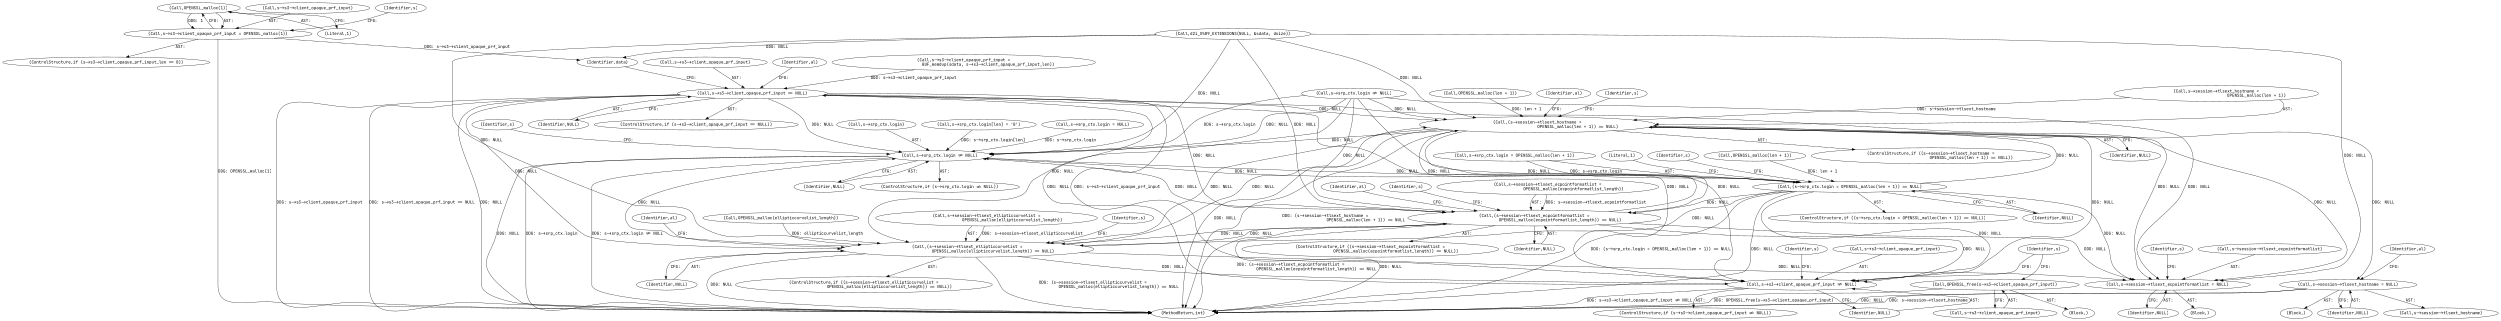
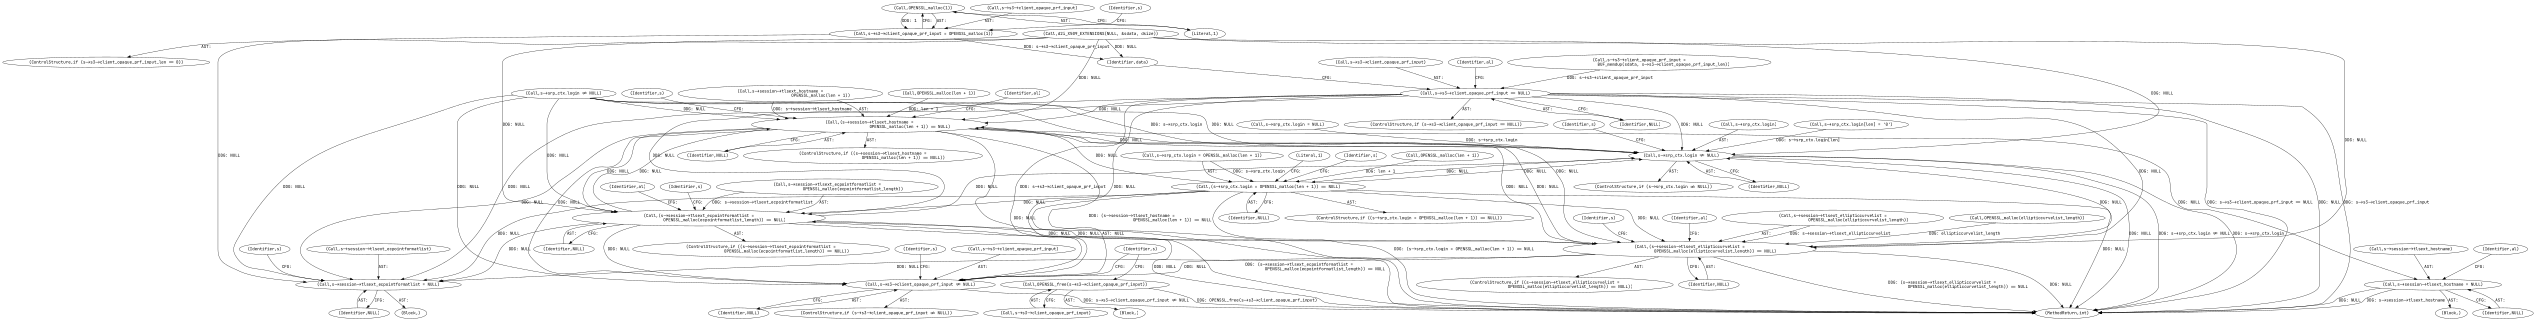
  digraph {
    fontname="JetBrains Mono"
    node [fontname="JetBrains Mono"]
    edge [fontname="JetBrains Mono"]
    n1 [label="(Call,OPENSSL_malloc(1))"]
    n2 [label="(Call,s->s3->client_opaque_prf_input = OPENSSL_malloc(1))"]
    n3 [label="(Literal,1)"]
    n4 [label="(MethodReturn,int)"]
    n5 [label="(ControlStructure,if (s->s3->client_opaque_prf_input_len == 0))"]
    n6 [label="(Identifier,data)"]
    n7 [label="(Call,s->s3->client_opaque_prf_input == NULL)"]
    n8 [label="(Call,(s->session->tlsext_hostname =\n                                 OPENSSL_malloc(len + 1)) == NULL)"]
    n9 [label="(Call,s->srp_ctx.login != NULL)"]
    n10 [label="(Call,s->session->tlsext_ecpointformatlist = NULL)"]
    n11 [label="(Call,(s->session->tlsext_ecpointformatlist =\n                     OPENSSL_malloc(ecpointformatlist_length)) == NULL)"]
    n12 [label="(Call,(s->session->tlsext_ellipticcurvelist =\n                     OPENSSL_malloc(ellipticcurvelist_length)) == NULL)"]
    n13 [label="(Call,s->s3->client_opaque_prf_input != NULL)"]
    n14 [label="(ControlStructure,if (s->s3->client_opaque_prf_input == NULL))"]
    n15 [label="(Identifier,NULL)"]
    n16 [label="(Call,s->session->tlsext_hostname = NULL)"]
    n17 [label="(Identifier,NULL)"]
    n18 [label="(ControlStructure,if ((s->session->tlsext_hostname =\n                                 OPENSSL_malloc(len + 1)) == NULL))"]
    n19 [label="(Call,(s->srp_ctx.login = OPENSSL_malloc(len + 1)) == NULL)"]
    n20 [label="(Identifier,NULL)"]
    n21 [label="(ControlStructure,if (s->srp_ctx.login != NULL))"]
    n22 [label="(Block,)"]
    n23 [label="(Identifier,NULL)"]
    n24 [label="(Identifier,NULL)"]
    n25 [label="(ControlStructure,if ((s->session->tlsext_ecpointformatlist =\n                     OPENSSL_malloc(ecpointformatlist_length)) == NULL))"]
    n26 [label="(ControlStructure,if ((s->session->tlsext_ellipticcurvelist =\n                     OPENSSL_malloc(ellipticcurvelist_length)) == NULL))"]
    n27 [label="(Identifier,NULL)"]
    n28 [label="(Identifier,NULL)"]
    n29 [label="(ControlStructure,if (s->s3->client_opaque_prf_input != NULL))"]
    n30 [label="(Block,)"]
    n31 [label="(Identifier,NULL)"]
    n32 [label="(Identifier,NULL)"]
    n33 [label="(ControlStructure,if ((s->srp_ctx.login = OPENSSL_malloc(len + 1)) == NULL))"]
    n34 [label="(Call,OPENSSL_free(s->s3->client_opaque_prf_input))"]
    n35 [label="(Block,)"]
    n36 [label="(Call,s->s3->client_opaque_prf_input)"]
    n37 [label="(Call,s->s3->client_opaque_prf_input)"]
    n38 [label="(Literal,1)"]
    n39 [label="(Identifier,s)"]
    n40 [label="(Identifier,s)"]
    n41 [label="(Identifier,s)"]
    n42 [label="(Call,s->s3->client_opaque_prf_input)"]
    n43 [label="(Identifier,s)"]
    n44 [label="(Identifier,s)"]
    n45 [label="(Call,s->srp_ctx.login != NULL)"]
    n46 [label="(Call,s->session->tlsext_hostname)"]
    n47 [label="(Identifier,al)"]
    n48 [label="(Call,s->srp_ctx.login)"]
    n49 [label="(Call,s->s3->client_opaque_prf_input)"]
    n50 [label="(Call,s->srp_ctx.login[len] = '\0')"]
    n51 [label="(Call,OPENSSL_malloc(len + 1))"]
    n52 [label="(Call,OPENSSL_malloc(len + 1))"]
    n53 [label="(Identifier,al)"]
    n54 [label="(Identifier,al)"]
    n55 [label="(Identifier,s)"]
    n56 [label="(Identifier,s)"]
    n57 [label="(Call,s->srp_ctx.login = NULL)"]
    n58 [label="(Call,s->session->tlsext_ecpointformatlist)"]
    n59 [label="(Call,s->session->tlsext_ecpointformatlist =\n                     OPENSSL_malloc(ecpointformatlist_length))"]
    n60 [label="(Call,s->session->tlsext_ellipticcurvelist =\n                     OPENSSL_malloc(ellipticcurvelist_length))"]
    n61 [label="(Identifier,al)"]
    n62 [label="(Identifier,al)"]
    n63 [label="(Call,s->srp_ctx.login = OPENSSL_malloc(len + 1))"]
    n64 [label="(Call,s->session->tlsext_hostname =\n                                 OPENSSL_malloc(len + 1))"]
    n65 [label="(Identifier,s)"]
    n66 [label="(Call,OPENSSL_malloc(ellipticcurvelist_length))"]
    n67 [label="(Identifier,s)"]
    n68 [label="(Call,d2i_X509_EXTENSIONS(NULL, &sdata, dsize))"]
    n69 [label="(Call,s->s3->client_opaque_prf_input =\n                    BUF_memdup(sdata, s->s3->client_opaque_prf_input_len))"]
    n1 -> n2 [label="AST: "]
    n1 -> n2 [label="DDG: 1"]
    n1 -> n3 [label="CFG: "]
    n2 -> n1 [label="CFG: "]
-   n2 -> n4 [label="DDG: OPENSSL_malloc(1)"]
    n2 -> n5 [label="AST: "]
    n2 -> n6 [label="DDG: s->s3->client_opaque_prf_input"]
    n3 -> n1 [label="AST: "]
    n6 -> n7 [label="CFG: "]
    n7 -> n4 [label="DDG: s->s3->client_opaque_prf_input"]
    n7 -> n4 [label="DDG: s->s3->client_opaque_prf_input == NULL"]
    n7 -> n4 [label="DDG: NULL"]
    n7 -> n8 [label="DDG: NULL"]
    n7 -> n9 [label="DDG: NULL"]
    n7 -> n10 [label="DDG: NULL"]
    n7 -> n11 [label="DDG: NULL"]
    n7 -> n12 [label="DDG: NULL"]
    n7 -> n13 [label="DDG: s->s3->client_opaque_prf_input"]
    n7 -> n13 [label="DDG: NULL"]
    n7 -> n14 [label="AST: "]
    n7 -> n15 [label="CFG: "]
    n8 -> n4 [label="DDG: NULL"]
    n8 -> n4 [label="DDG: (s->session->tlsext_hostname =\n                                 OPENSSL_malloc(len + 1)) == NULL"]
    n8 -> n9 [label="DDG: NULL"]
    n8 -> n10 [label="DDG: NULL"]
    n8 -> n11 [label="DDG: NULL"]
    n8 -> n12 [label="DDG: NULL"]
    n8 -> n13 [label="DDG: NULL"]
    n8 -> n16 [label="DDG: NULL"]
    n8 -> n17 [label="CFG: "]
    n8 -> n18 [label="AST: "]
    n9 -> n4 [label="DDG: NULL"]
    n9 -> n4 [label="DDG: s->srp_ctx.login != NULL"]
    n9 -> n4 [label="DDG: s->srp_ctx.login"]
    n9 -> n19 [label="DDG: NULL"]
    n9 -> n20 [label="CFG: "]
    n9 -> n21 [label="AST: "]
    n10 -> n22 [label="AST: "]
    n10 -> n23 [label="CFG: "]
    n11 -> n4 [label="DDG: NULL"]
    n11 -> n4 [label="DDG: (s->session->tlsext_ecpointformatlist =\n                     OPENSSL_malloc(ecpointformatlist_length)) == NULL"]
    n11 -> n8 [label="DDG: NULL"]
    n11 -> n9 [label="DDG: NULL"]
    n11 -> n10 [label="DDG: NULL"]
    n11 -> n12 [label="DDG: NULL"]
    n11 -> n13 [label="DDG: NULL"]
    n11 -> n24 [label="CFG: "]
    n11 -> n25 [label="AST: "]
    n12 -> n4 [label="DDG: (s->session->tlsext_ellipticcurvelist =\n                     OPENSSL_malloc(ellipticcurvelist_length)) == NULL"]
    n12 -> n4 [label="DDG: NULL"]
    n12 -> n8 [label="DDG: NULL"]
    n12 -> n9 [label="DDG: NULL"]
    n12 -> n10 [label="DDG: NULL"]
    n12 -> n11 [label="DDG: NULL"]
    n12 -> n13 [label="DDG: NULL"]
    n12 -> n26 [label="AST: "]
    n12 -> n27 [label="CFG: "]
    n13 -> n4 [label="DDG: s->s3->client_opaque_prf_input != NULL"]
-   n13 -> n7 [label="DDG: NULL"]
    n13 -> n28 [label="CFG: "]
    n13 -> n29 [label="AST: "]
    n15 -> n7 [label="AST: "]
    n16 -> n4 [label="DDG: NULL"]
    n16 -> n4 [label="DDG: s->session->tlsext_hostname"]
    n16 -> n30 [label="AST: "]
    n16 -> n31 [label="CFG: "]
    n17 -> n8 [label="AST: "]
    n19 -> n4 [label="DDG: (s->srp_ctx.login = OPENSSL_malloc(len + 1)) == NULL"]
    n19 -> n4 [label="DDG: NULL"]
    n19 -> n8 [label="DDG: NULL"]
    n19 -> n9 [label="DDG: NULL"]
    n19 -> n10 [label="DDG: NULL"]
    n19 -> n11 [label="DDG: NULL"]
    n19 -> n12 [label="DDG: NULL"]
-   n19 -> n13 [label="DDG: NULL"]
+   n19 -> n13 [label="AST: NULL"]
    n19 -> n32 [label="CFG: "]
    n19 -> n33 [label="AST: "]
    n20 -> n9 [label="AST: "]
    n23 -> n10 [label="AST: "]
    n24 -> n11 [label="AST: "]
    n27 -> n12 [label="AST: "]
    n28 -> n13 [label="AST: "]
    n31 -> n16 [label="AST: "]
    n32 -> n19 [label="AST: "]
    n34 -> n4 [label="DDG: OPENSSL_free(s->s3->client_opaque_prf_input)"]
    n34 -> n35 [label="AST: "]
    n34 -> n36 [label="CFG: "]
    n36 -> n34 [label="AST: "]
    n37 -> n7 [label="AST: "]
    n38 -> n19 [label="CFG: "]
    n39 -> n13 [label="CFG: "]
    n40 -> n13 [label="CFG: "]
    n40 -> n34 [label="CFG: "]
    n41 -> n10 [label="CFG: "]
    n42 -> n2 [label="AST: "]
    n43 -> n12 [label="CFG: "]
    n44 -> n19 [label="CFG: "]
    n45 -> n8 [label="DDG: NULL"]
    n45 -> n9 [label="DDG: s->srp_ctx.login"]
    n45 -> n9 [label="DDG: NULL"]
    n45 -> n10 [label="DDG: NULL"]
    n45 -> n11 [label="DDG: NULL"]
    n45 -> n12 [label="DDG: NULL"]
    n45 -> n13 [label="DDG: NULL"]
-   n16 -> n46 [label="AST: "]
+   n46 -> n16 [label="AST: "]
    n47 -> n12 [label="CFG: "]
    n48 -> n9 [label="AST: "]
    n49 -> n13 [label="AST: "]
    n50 -> n9 [label="DDG: s->srp_ctx.login[len]"]
    n51 -> n8 [label="DDG: len + 1"]
    n52 -> n19 [label="DDG: len + 1"]
    n53 -> n8 [label="CFG: "]
    n54 -> n11 [label="CFG: "]
    n55 -> n11 [label="CFG: "]
    n56 -> n8 [label="CFG: "]
    n57 -> n9 [label="DDG: s->srp_ctx.login"]
    n58 -> n10 [label="AST: "]
    n59 -> n11 [label="AST: "]
    n59 -> n11 [label="DDG: s->session->tlsext_ecpointformatlist"]
    n60 -> n12 [label="AST: "]
    n60 -> n12 [label="DDG: s->session->tlsext_ellipticcurvelist"]
    n61 -> n7 [label="CFG: "]
    n62 -> n16 [label="CFG: "]
    n63 -> n19 [label="AST: "]
    n63 -> n19 [label="DDG: s->srp_ctx.login"]
    n64 -> n8 [label="AST: "]
    n64 -> n8 [label="DDG: s->session->tlsext_hostname"]
    n65 -> n9 [label="CFG: "]
    n66 -> n12 [label="DDG: ellipticcurvelist_length"]
    n67 -> n2 [label="CFG: "]
    n68 -> n6 [label="DDG: NULL"]
    n68 -> n8 [label="DDG: NULL"]
    n68 -> n9 [label="DDG: NULL"]
    n68 -> n10 [label="DDG: NULL"]
    n68 -> n11 [label="DDG: NULL"]
    n68 -> n12 [label="DDG: NULL"]
    n69 -> n7 [label="DDG: s->s3->client_opaque_prf_input"]
  }
